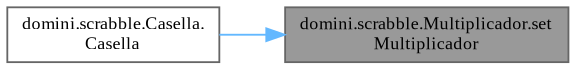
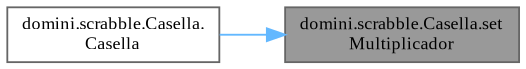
  digraph {
    rankdir=RL
    fontname="Liberation Serif"
    node [fontname="Liberation Serif" fontsize=10 shape=box style=filled]
-   n1 [color=gray40 fillcolor=grey60 fontcolor=black height=0.2 label="domini.scrabble.Multiplicador.set\lMultiplicador" width=0.4]
+   n1 [color=gray40 fillcolor=grey60 fontcolor=black height=0.2 label="domini.scrabble.Casella.set\lMultiplicador" width=0.4]
    n2 [color=grey40 fillcolor=white height=0.2 label="domini.scrabble.Casella.\lCasella" width=0.4]
    n1 -> n2 [color=steelblue1 dir=back fontname="Liberation Serif" fontsize=10 labelfontname=Helvetica labelfontsize=10 style=solid]
  }
